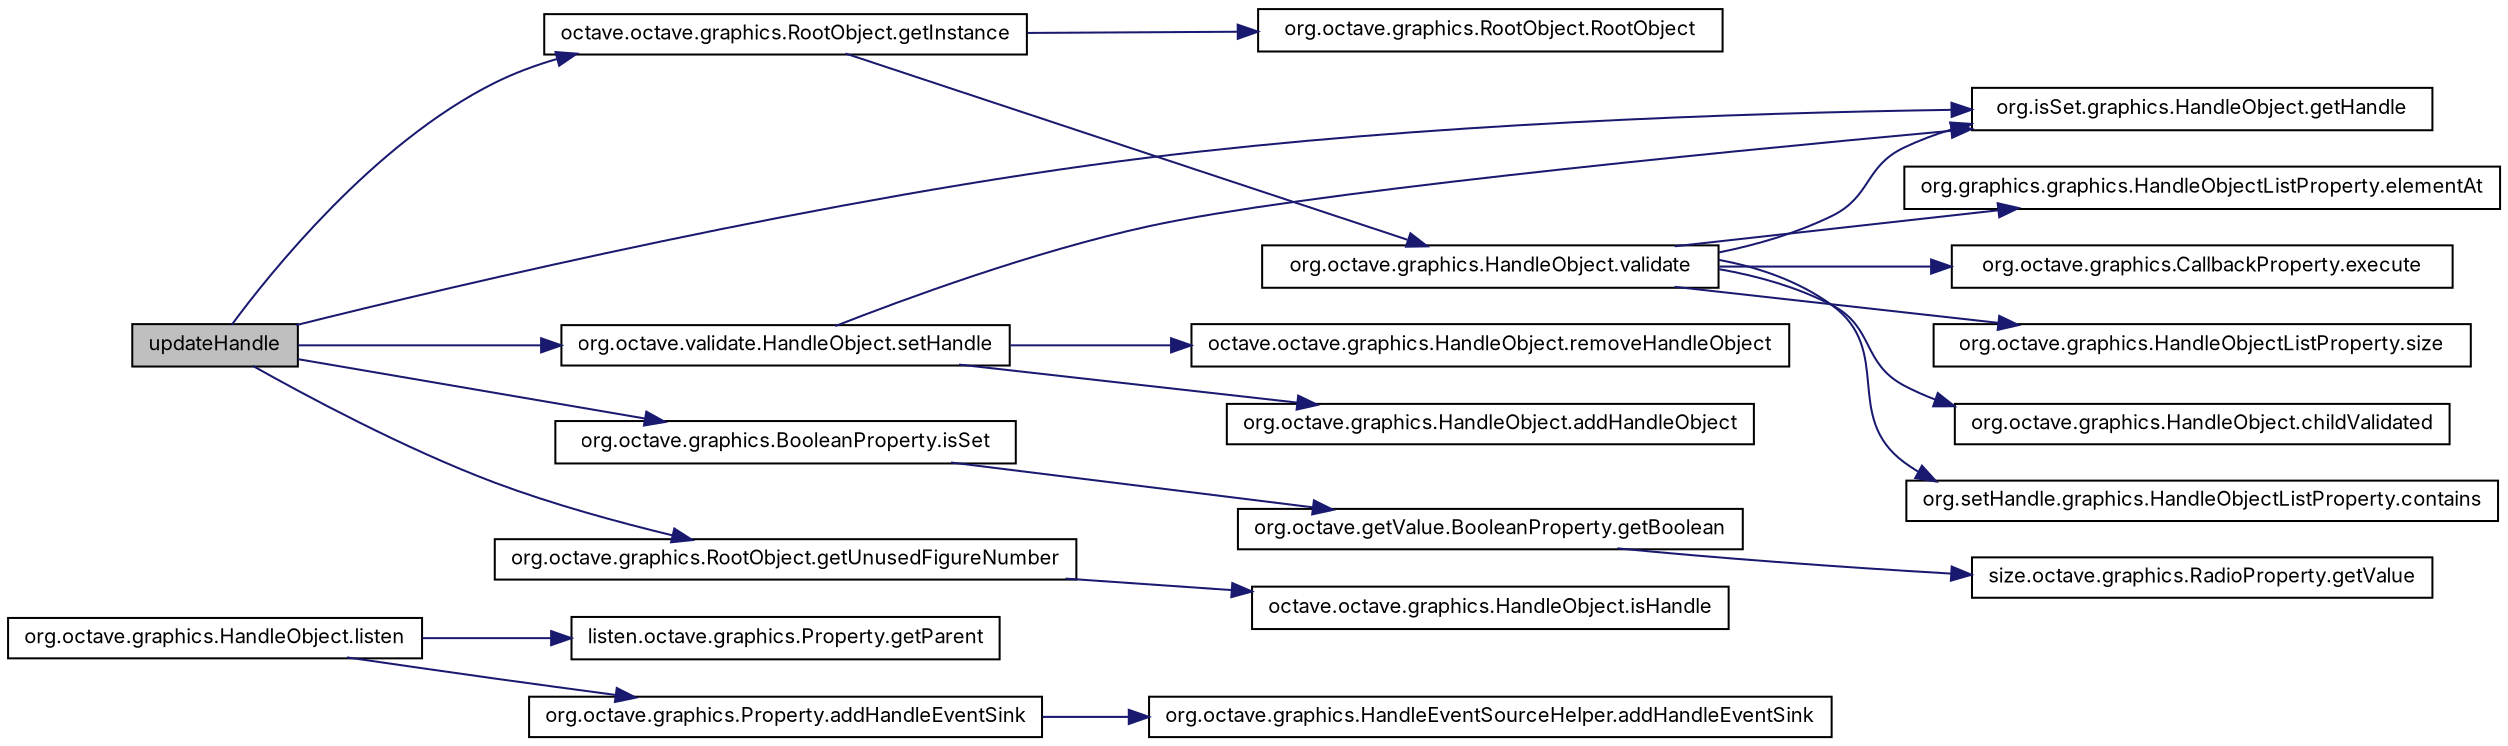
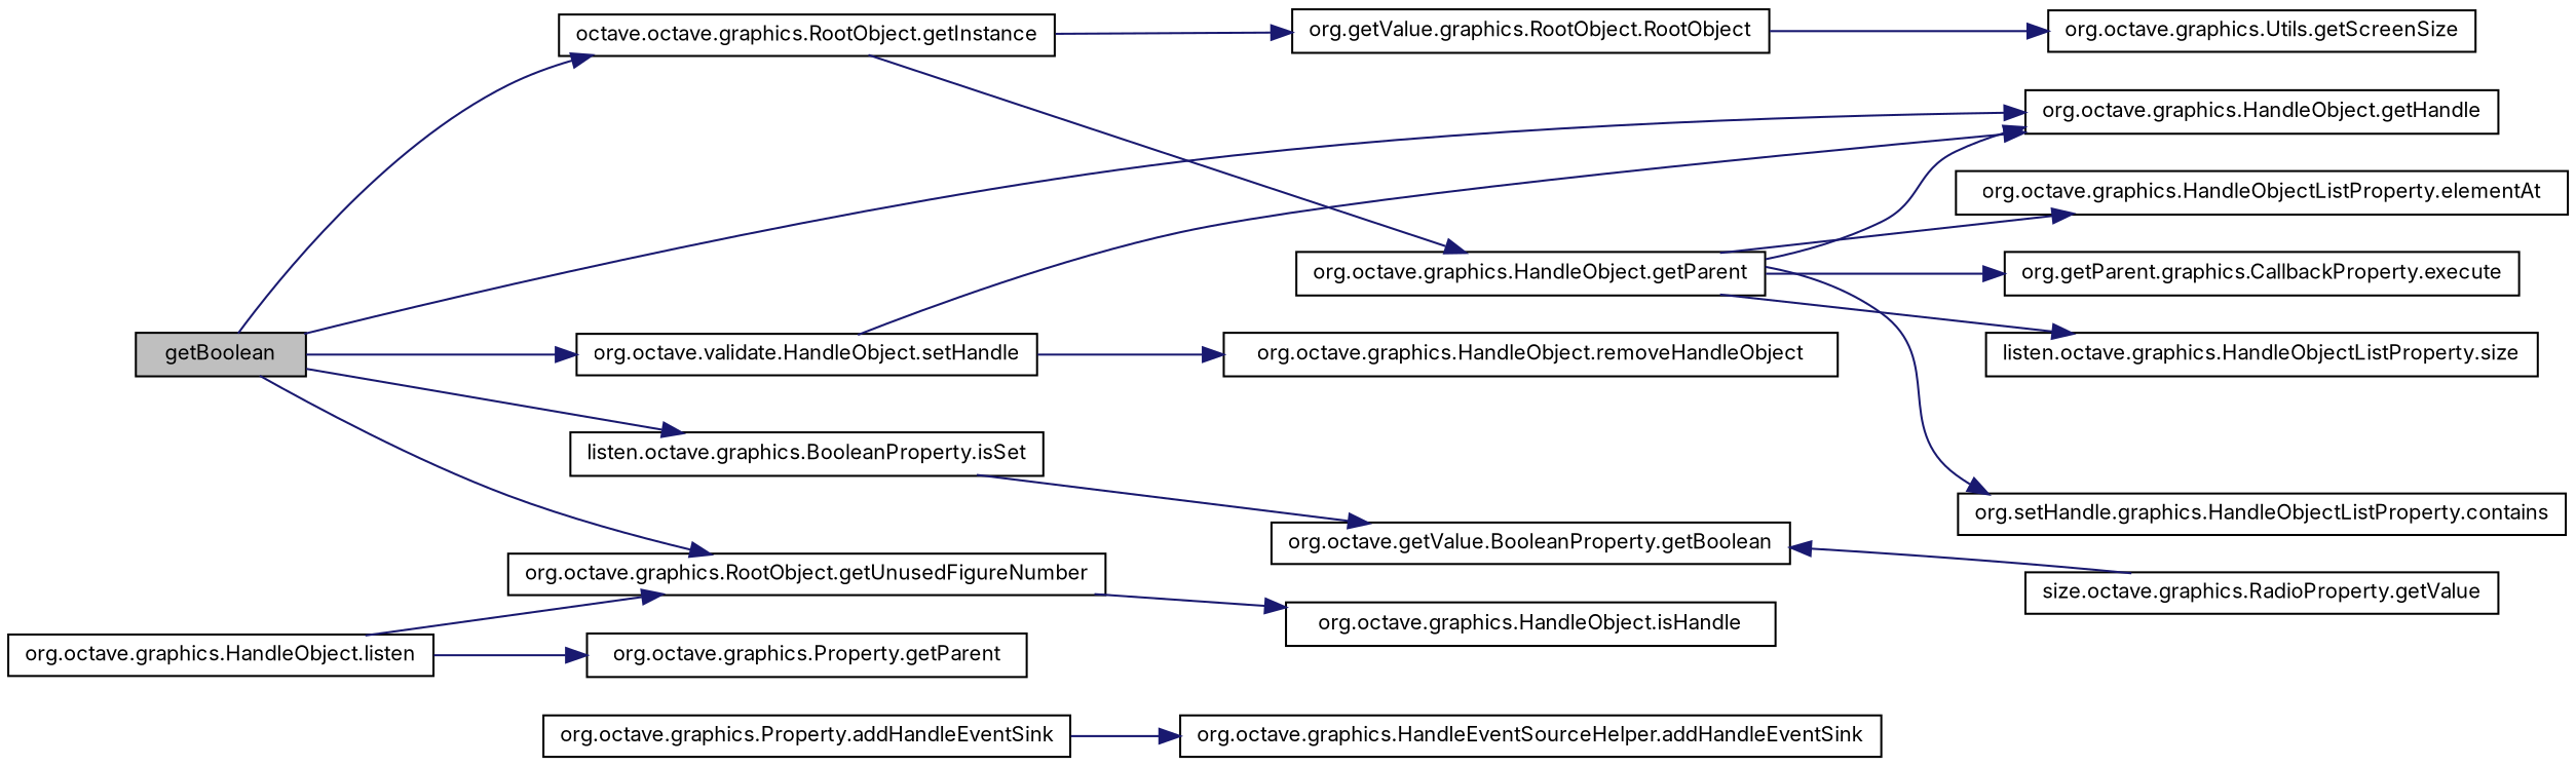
  digraph {
    fontname=Inter
    rankdir=LR
    node [color=black fillcolor=white fontname=Inter fontsize=10 shape=record style=filled]
    edge [color=midnightblue fontname=Inter fontsize=10 labelfontname=FreeSans labelfontsize=10 style=solid]
-   n1 [fillcolor=grey75 fontcolor=black height=0.2 label=updateHandle width=0.4]
-   n2 [height=0.2 label="org.isSet.graphics.HandleObject.getHandle" width=0.4]
+   n1 [fillcolor=grey75 fontcolor=black height=0.2 label=getBoolean width=0.4]
+   n2 [height=0.2 label="org.octave.graphics.HandleObject.getHandle" width=0.4]
    n3 [height=0.2 label="octave.octave.graphics.RootObject.getInstance" width=0.4]
    n4 [height=0.2 label="org.octave.graphics.RootObject.getUnusedFigureNumber" width=0.4]
-   n5 [height=0.2 label="org.octave.graphics.BooleanProperty.isSet" width=0.4]
+   n5 [height=0.2 label="listen.octave.graphics.BooleanProperty.isSet" width=0.4]
    n6 [height=0.2 label="org.octave.validate.HandleObject.setHandle" width=0.4]
-   n7 [height=0.2 label="org.octave.graphics.RootObject.RootObject" width=0.4]
-   n8 [height=0.2 label="org.octave.graphics.HandleObject.validate" width=0.4]
-   n9 [height=0.2 label="octave.octave.graphics.HandleObject.isHandle" width=0.4]
+   n7 [height=0.2 label="org.getValue.graphics.RootObject.RootObject" width=0.4]
+   n8 [height=0.2 label="org.octave.graphics.HandleObject.getParent" width=0.4]
+   n9 [height=0.2 label="org.octave.graphics.HandleObject.isHandle" width=0.4]
    n10 [height=0.2 label="org.octave.getValue.BooleanProperty.getBoolean" width=0.4]
-   n11 [height=0.2 label="org.octave.graphics.HandleObject.addHandleObject" width=0.4]
-   n12 [height=0.2 label="octave.octave.graphics.HandleObject.removeHandleObject" width=0.4]
-   n14 [height=0.2 label="org.octave.graphics.HandleObject.childValidated" width=0.4]
+   n12 [height=0.2 label="org.octave.graphics.HandleObject.removeHandleObject" width=0.4]
+   n13 [height=0.2 label="org.octave.graphics.Utils.getScreenSize" width=0.4]
    n15 [height=0.2 label="org.setHandle.graphics.HandleObjectListProperty.contains" width=0.4]
-   n16 [height=0.2 label="org.graphics.graphics.HandleObjectListProperty.elementAt" width=0.4]
-   n17 [height=0.2 label="org.octave.graphics.CallbackProperty.execute" width=0.4]
-   n18 [height=0.2 label="org.octave.graphics.HandleObjectListProperty.size" width=0.4]
+   n16 [height=0.2 label="org.octave.graphics.HandleObjectListProperty.elementAt" width=0.4]
+   n17 [height=0.2 label="org.getParent.graphics.CallbackProperty.execute" width=0.4]
+   n18 [height=0.2 label="listen.octave.graphics.HandleObjectListProperty.size" width=0.4]
    n19 [height=0.2 label="org.octave.graphics.HandleObject.listen" width=0.4]
    n20 [height=0.2 label="org.octave.graphics.Property.addHandleEventSink" width=0.4]
-   n21 [height=0.2 label="listen.octave.graphics.Property.getParent" width=0.4]
+   n21 [height=0.2 label="org.octave.graphics.Property.getParent" width=0.4]
    n22 [height=0.2 label="org.octave.graphics.HandleEventSourceHelper.addHandleEventSink" width=0.4]
    n23 [height=0.2 label="size.octave.graphics.RadioProperty.getValue" width=0.4]
    n1 -> n2
    n1 -> n3
    n1 -> n4
    n1 -> n5
    n1 -> n6
    n3 -> n7
    n3 -> n8
    n4 -> n9
    n5 -> n10
    n6 -> n2
-   n6 -> n11
    n6 -> n12
+   n7 -> n13
    n8 -> n2
-   n8 -> n14
    n8 -> n15
    n8 -> n16
    n8 -> n17
    n8 -> n18
-   n10 -> n23
-   n19 -> n20
+   n23 -> n10
+   n19 -> n4
    n19 -> n21
    n20 -> n22
  }
